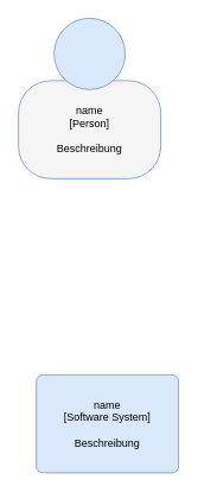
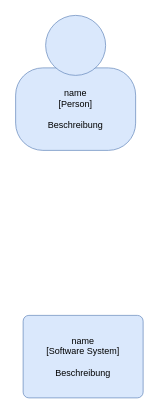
  <mxCell id="0" />
  <mxCell id="1" parent="0" />
  <mxCell id="2" value="" parent="1" vertex="1" style="group;rounded=0;labelBackgroundColor=none;fillColor=none;fontColor=#000000;align=center;html=1;" connectable="0"><mxGeometry as="geometry" height="180" width="160" y="20" x="20" /></mxCell>
- <mxCell id="3" value="name&lt;div&gt;[Person]&lt;/div&gt;&lt;div&gt;&lt;br&gt;&lt;/div&gt;&lt;div&gt;Beschreibung&lt;/div&gt;" parent="2" vertex="1" style="rounded=1;whiteSpace=wrap;html=1;labelBackgroundColor=none;fillColor=#f5f5f5;fontColor=#000000;align=center;arcSize=33;strokeColor=#6c8ebf;"><mxGeometry as="geometry" height="110" width="160" y="70" /></mxCell>
+ <mxCell id="3" value="name&lt;div&gt;[Person]&lt;/div&gt;&lt;div&gt;&lt;br&gt;&lt;/div&gt;&lt;div&gt;Beschreibung&lt;/div&gt;" parent="2" vertex="1" style="rounded=1;whiteSpace=wrap;html=1;labelBackgroundColor=none;fillColor=#dae8fc;fontColor=#000000;align=center;arcSize=33;strokeColor=#6c8ebf;"><mxGeometry as="geometry" height="110" width="160" y="70" /></mxCell>
  <mxCell id="4" value="" parent="2" vertex="1" style="ellipse;whiteSpace=wrap;html=1;aspect=fixed;rounded=0;labelBackgroundColor=none;fillColor=#dae8fc;fontSize=12;fontColor=#000000;align=center;strokeColor=#6c8ebf;"><mxGeometry as="geometry" height="80" width="80" x="40" /></mxCell>
- <mxCell id="5" value="name&lt;div&gt;[Software System]&lt;/div&gt;&lt;div&gt;&lt;br&gt;&lt;/div&gt;&lt;div&gt;Beschreibung&lt;/div&gt;" parent="1" vertex="1" style="rounded=1;whiteSpace=wrap;html=1;labelBackgroundColor=none;fillColor=#dae8fc;fontColor=#000000;align=center;arcSize=7;strokeColor=#6c8ebf;"><mxGeometry as="geometry" height="110" width="160" y="420" x="40" /></mxCell>
+ <mxCell id="5" value="name&lt;div&gt;[Software System]&lt;/div&gt;&lt;div&gt;&lt;br&gt;&lt;/div&gt;&lt;div&gt;Beschreibung&lt;/div&gt;" parent="1" vertex="1" style="rounded=1;whiteSpace=wrap;html=1;labelBackgroundColor=none;fillColor=#dae8fc;fontColor=#000000;align=center;arcSize=7;strokeColor=#6c8ebf;"><mxGeometry x="30" y="420" as="geometry" height="110" width="160" /></mxCell>
